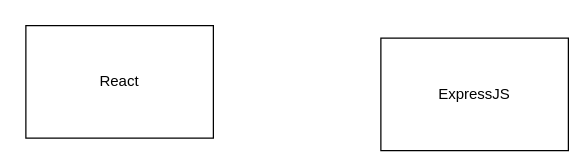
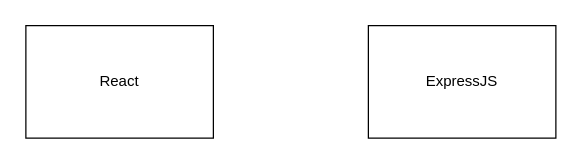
  <mxCell id="0" />
  <mxCell id="1" parent="0" />
  <mxCell id="2" value="React" style="rounded=0;whiteSpace=wrap;html=1;" vertex="1" parent="1"><mxGeometry x="20" y="20" width="150" height="90" as="geometry" /></mxCell>
- <mxCell id="3" value="ExpressJS" style="rounded=0;whiteSpace=wrap;html=1;" vertex="1" parent="1"><mxGeometry x="304" y="30" width="150" height="90" as="geometry" /></mxCell>
+ <mxCell id="3" value="ExpressJS" style="rounded=0;whiteSpace=wrap;html=1;" vertex="1" parent="1"><mxGeometry x="294" y="20" width="150" height="90" as="geometry" /></mxCell>
